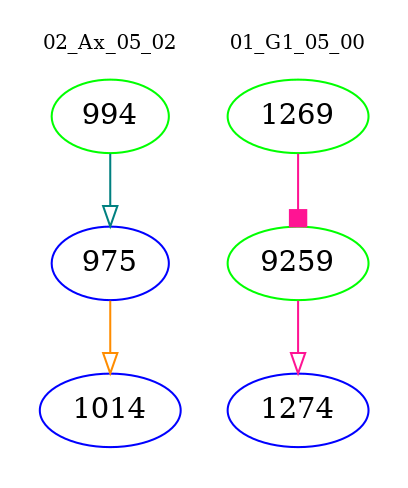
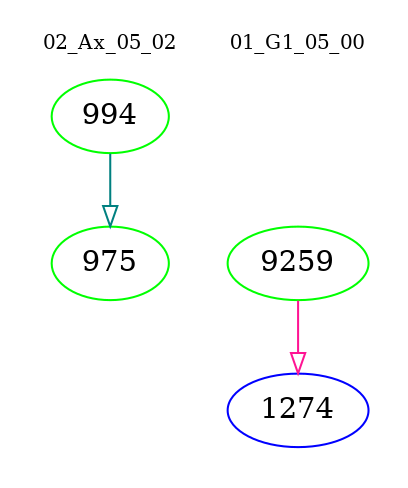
  digraph {
    node [color=green]
    edge [arrowhead=onormal color=deeppink]
    n1 [label=994]
-   n2 [color=blue label=975]
-   n3 [color=blue label=1014]
-   n4 [label=1269]
+   n2 [label=975]
    n5 [label=9259]
    n6 [color=blue label=1274]
    subgraph cluster_1 {
      color=white
      fontsize=10
      label="02_Ax_05_02"
      n1
      n2
-     n3
    }
    subgraph cluster_2 {
      color=white
      fontsize=10
      label="01_G1_05_00"
-     n4
      n5
      n6
    }
    n1 -> n2 [color=teal]
-   n2 -> n3 [color=darkorange]
-   n4 -> n5 [arrowhead=box]
    n5 -> n6
  }
